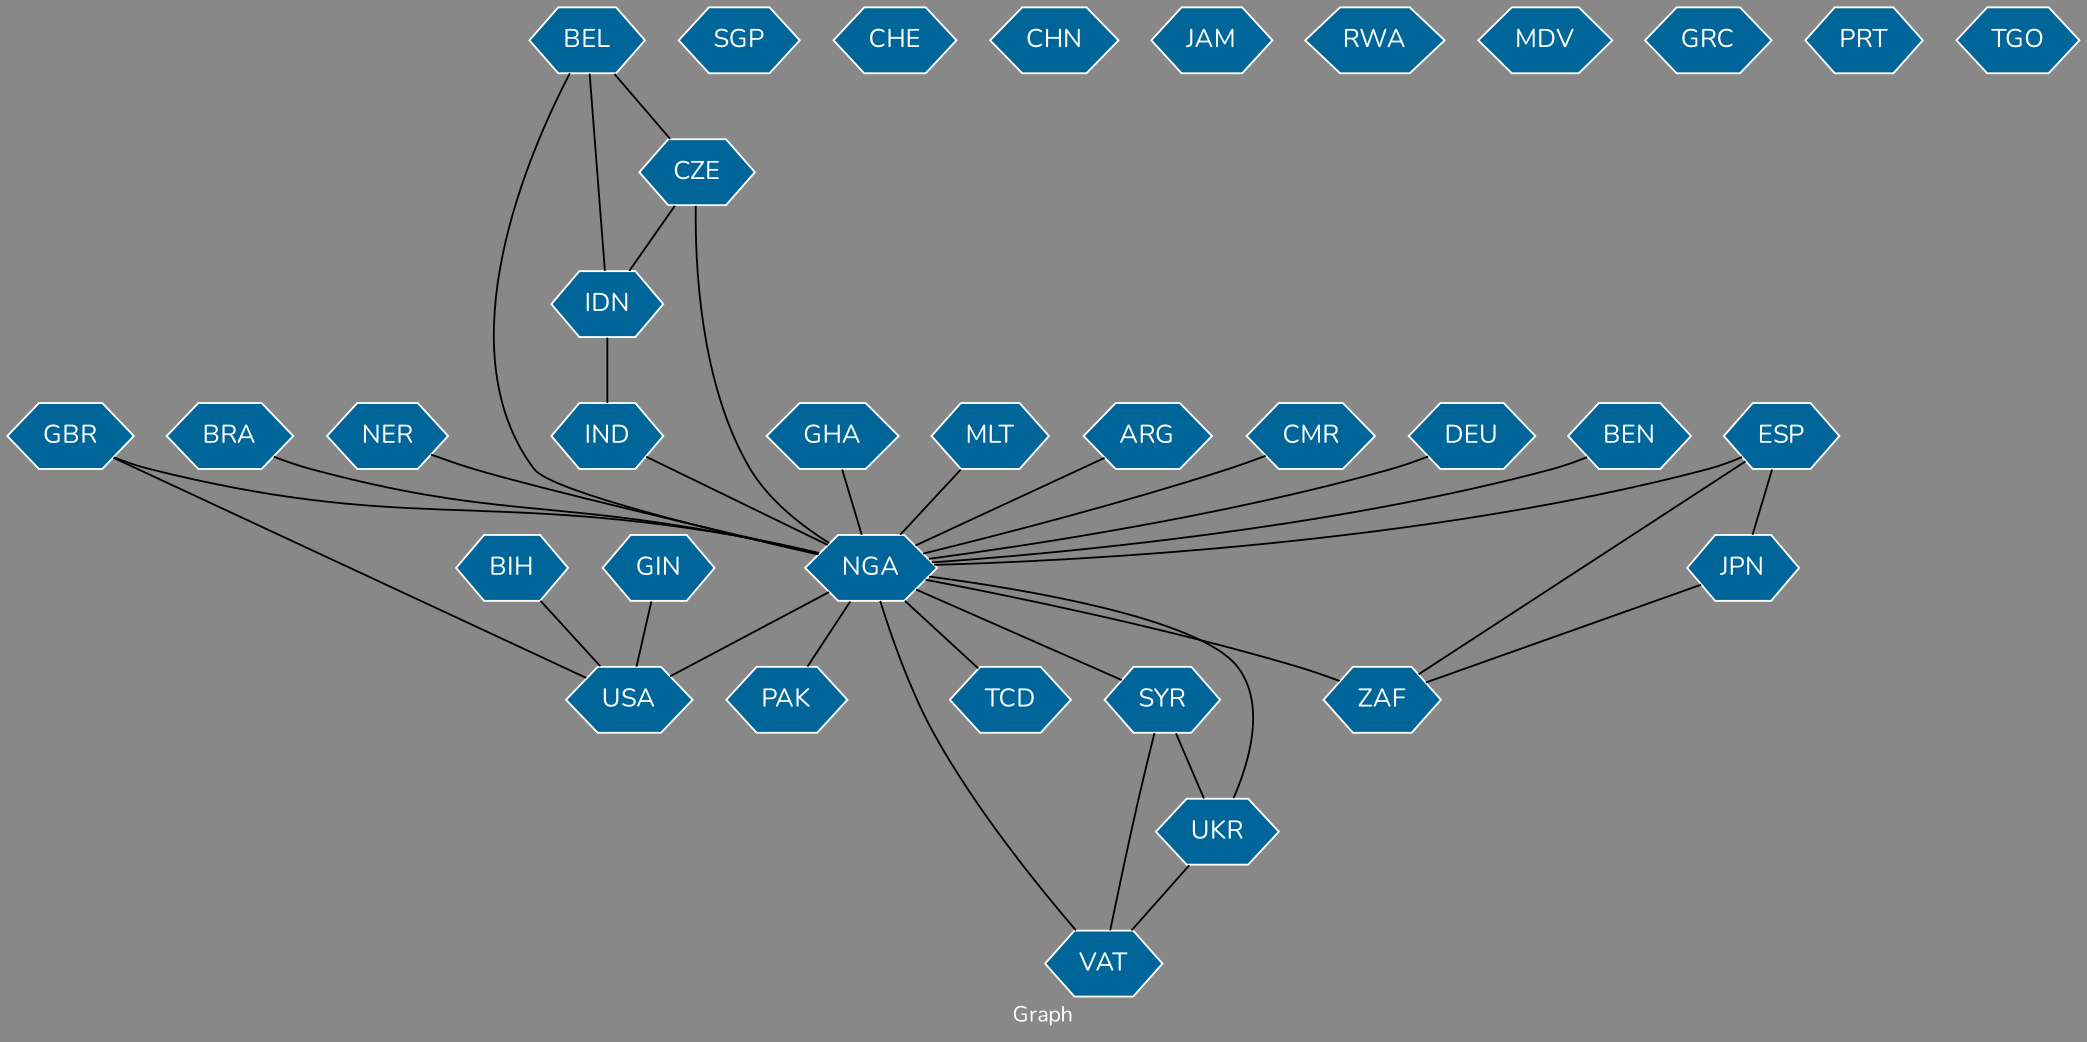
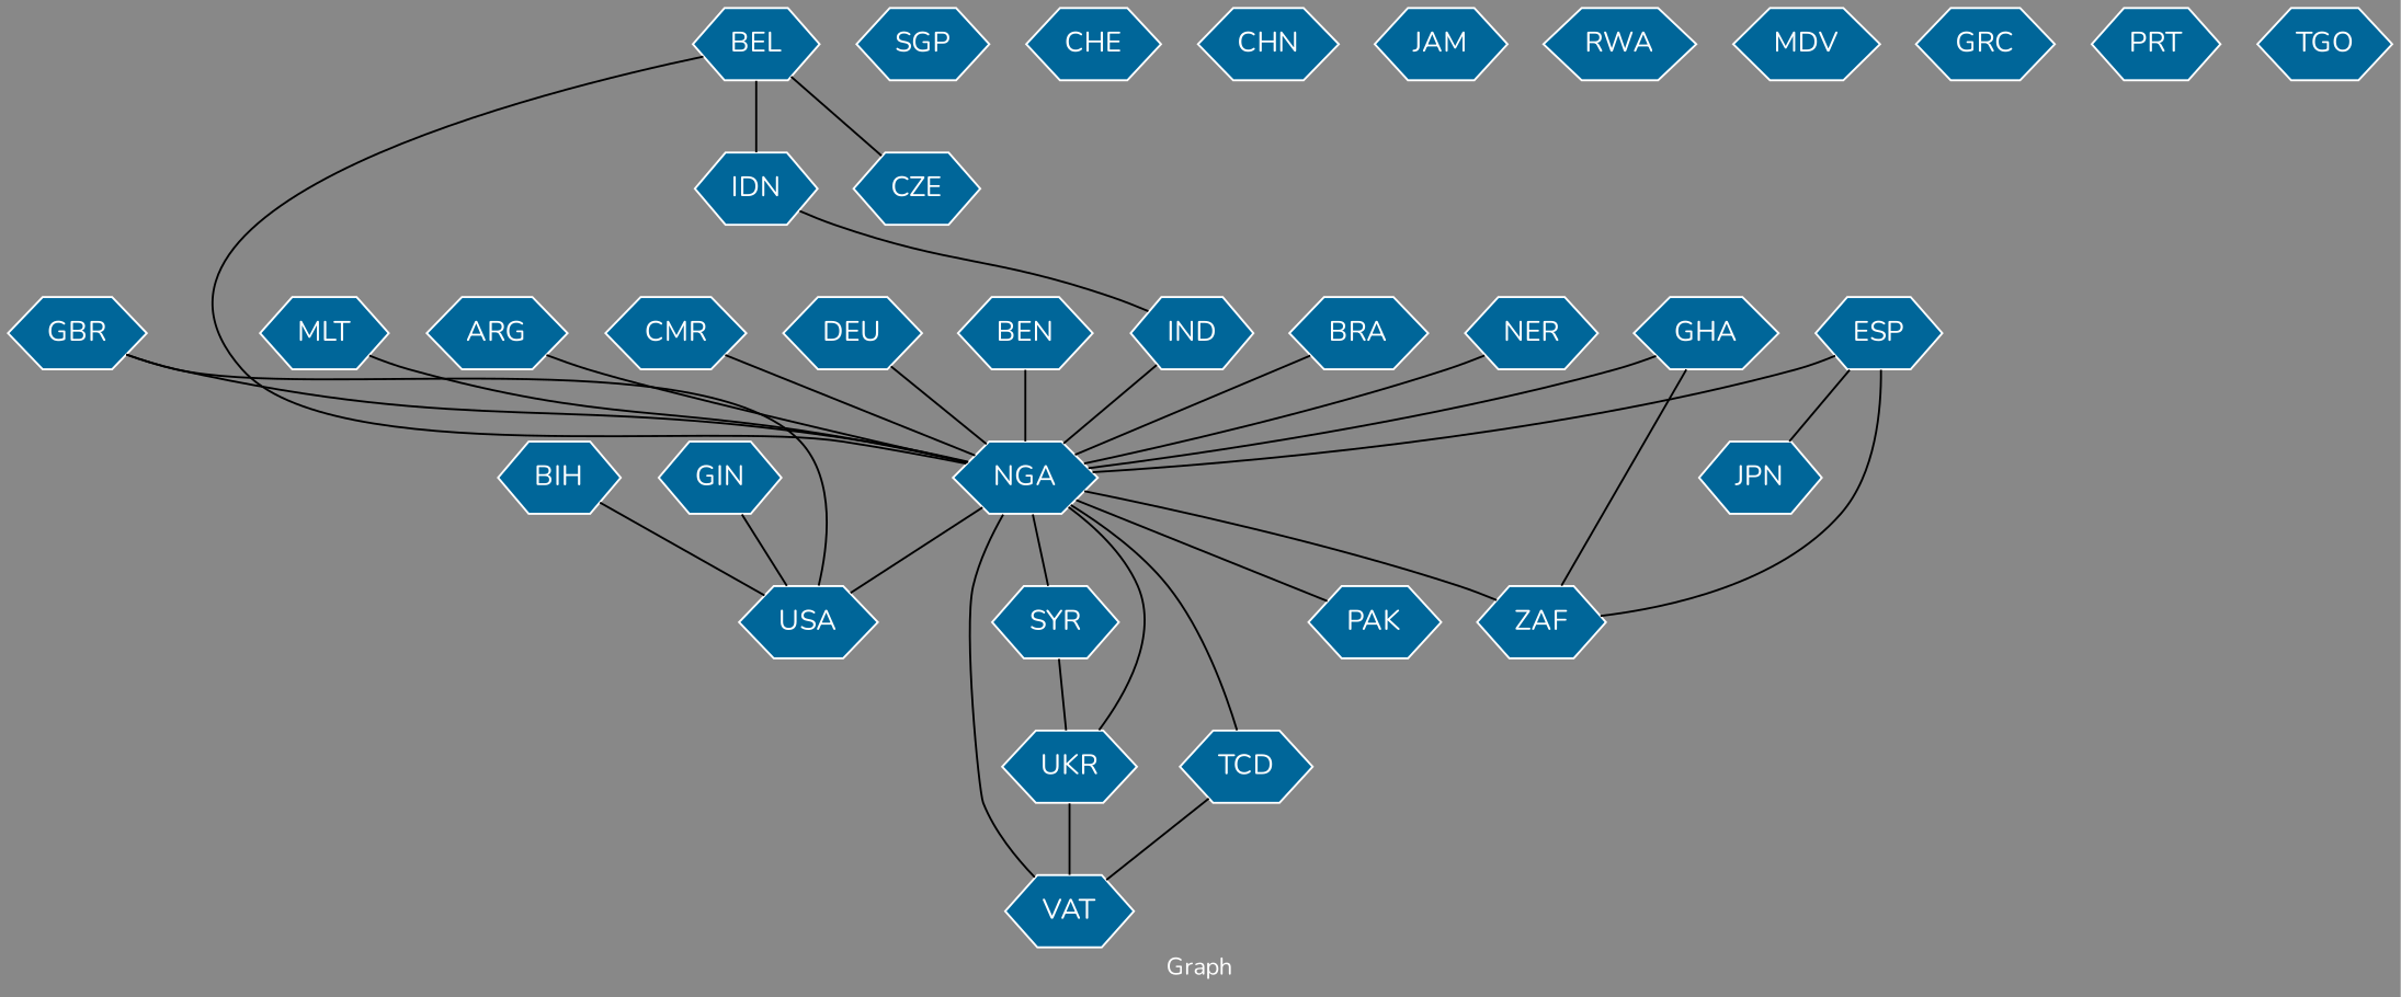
  graph {
    bgcolor="#888888"
    fontcolor=white
    fontname=Nunito
    fontsize=12
    label="Graph"
    node [color=white fillcolor="#006699" fontcolor=white fontname=Nunito shape=hexagon style=filled]
    edge [arrowhead=open color=black fontcolor=white fontname=Nunito fontsize=12 weight=1]
    n1 [label=IND]
    n2 [label=NGA]
    n3 [label=USA]
    n4 [label=ZAF]
    n5 [label=PAK]
    n6 [label=VAT]
    n7 [label=TCD]
    n8 [label=SYR]
    n9 [label=UKR]
    n10 [label=IDN]
    n11 [label=BRA]
    n12 [label=NER]
    n13 [label=ESP]
    n14 [label=JPN]
    n15 [label=BEL]
    n16 [label=CZE]
    n17 [label=GHA]
    n18 [label=SGP]
    n19 [label=CHE]
    n20 [label=MLT]
    n21 [label=GBR]
    n22 [label=CHN]
    n23 [label=ARG]
    n24 [label=CMR]
    n25 [label=BIH]
    n26 [label=JAM]
    n27 [label=RWA]
    n28 [label=MDV]
    n29 [label=DEU]
    n30 [label=BEN]
    n31 [label=GRC]
    n32 [label=GIN]
    n33 [label=PRT]
    n34 [label=TGO]
    n1 -- n2
    n2 -- n3 [weight=5]
    n2 -- n4 [weight=3]
    n2 -- n5
    n2 -- n6
    n2 -- n7
    n2 -- n8
    n2 -- n9
-   n8 -- n6
+   n7 -- n6
    n8 -- n9
    n9 -- n6
    n10 -- n1
    n11 -- n2
    n12 -- n2
    n13 -- n2
    n13 -- n4
    n13 -- n14
    n15 -- n2
    n15 -- n10
    n15 -- n16
-   n16 -- n2
-   n16 -- n10
    n17 -- n2 [weight=3]
-   n14 -- n4
+   n17 -- n4
    n20 -- n2 [weight=3]
    n21 -- n2
    n21 -- n3
    n23 -- n2
    n24 -- n2
    n25 -- n3
    n29 -- n2
    n30 -- n2
    n32 -- n3
  }
